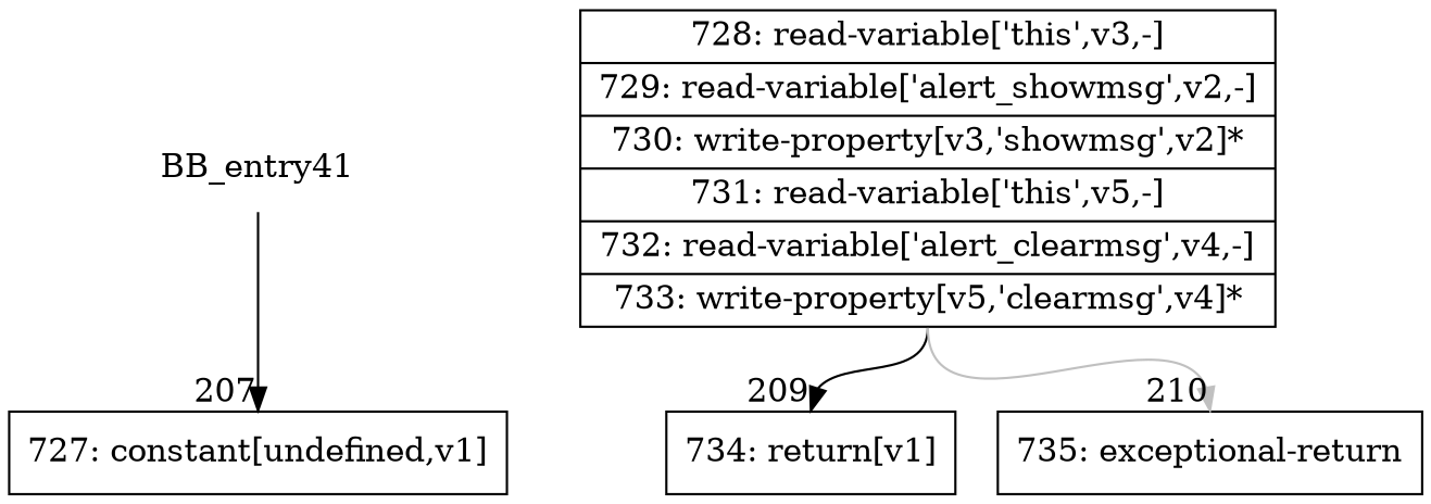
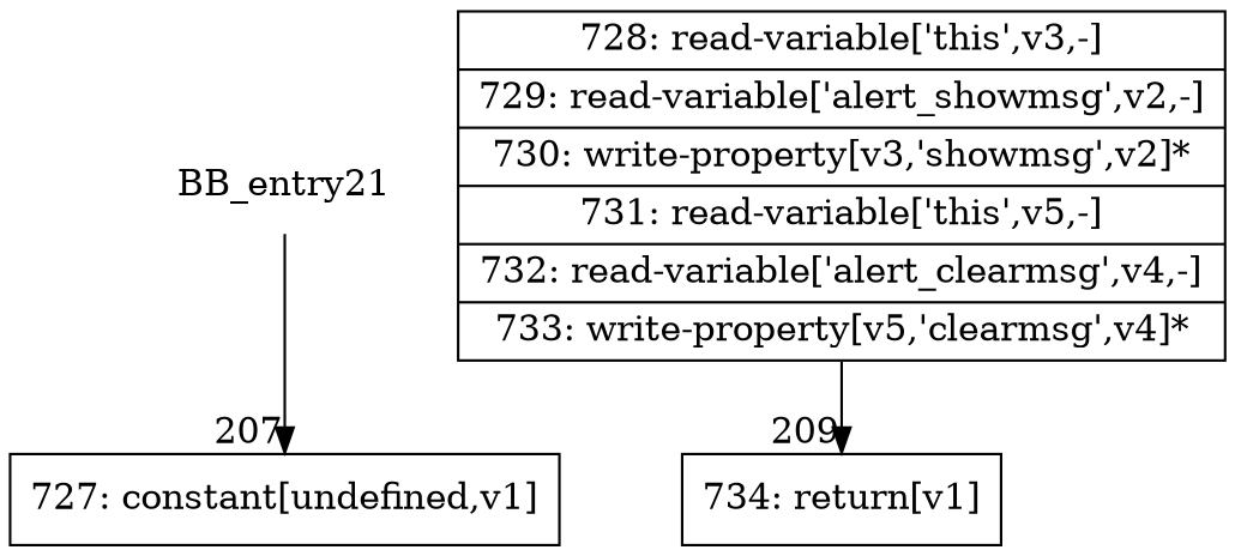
  digraph {
    rankdir=TD
    node [shape=record]
    edge [headport=n tailport=s]
-   BB_entry21 [shape=none label=BB_entry41]
+   BB_entry21 [shape=none]
    n2 [label="{727: constant[undefined,v1]}"]
    n3 [label="{728: read-variable['this',v3,-]|729: read-variable['alert_showmsg',v2,-]|730: write-property[v3,'showmsg',v2]*|731: read-variable['this',v5,-]|732: read-variable['alert_clearmsg',v4,-]|733: write-property[v5,'clearmsg',v4]*}"]
    n4 [label="{734: return[v1]}"]
-   n5 [label="{735: exceptional-return}"]
    BB_entry21 -> n2 [headlabel="    207"]
    n3 -> n4 [headlabel="      209"]
-   n3 -> n5 [color=gray headlabel="      210"]
  }
